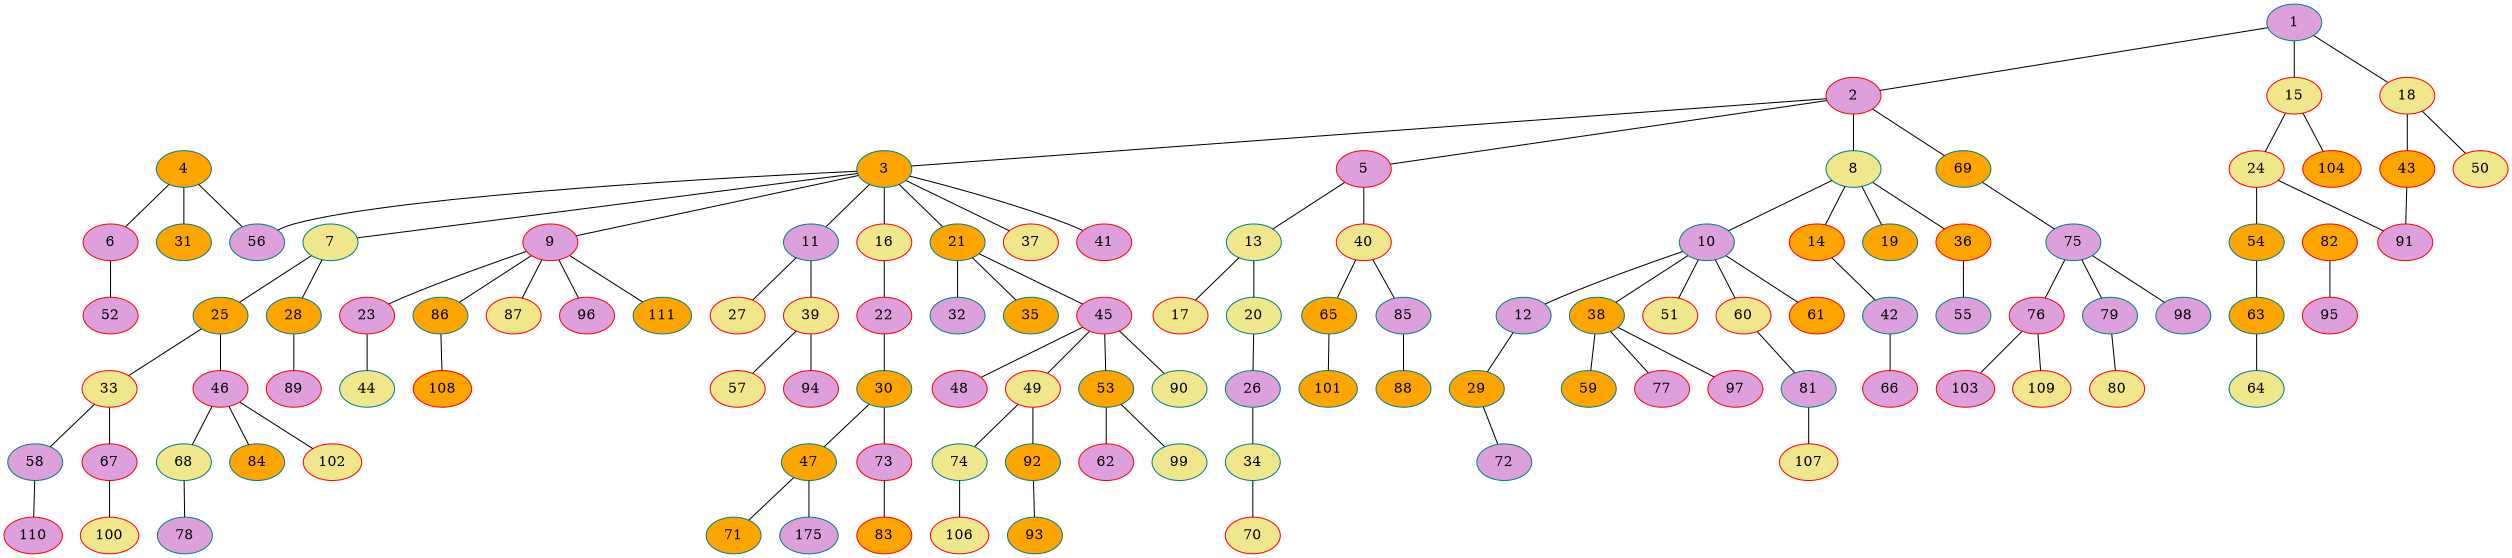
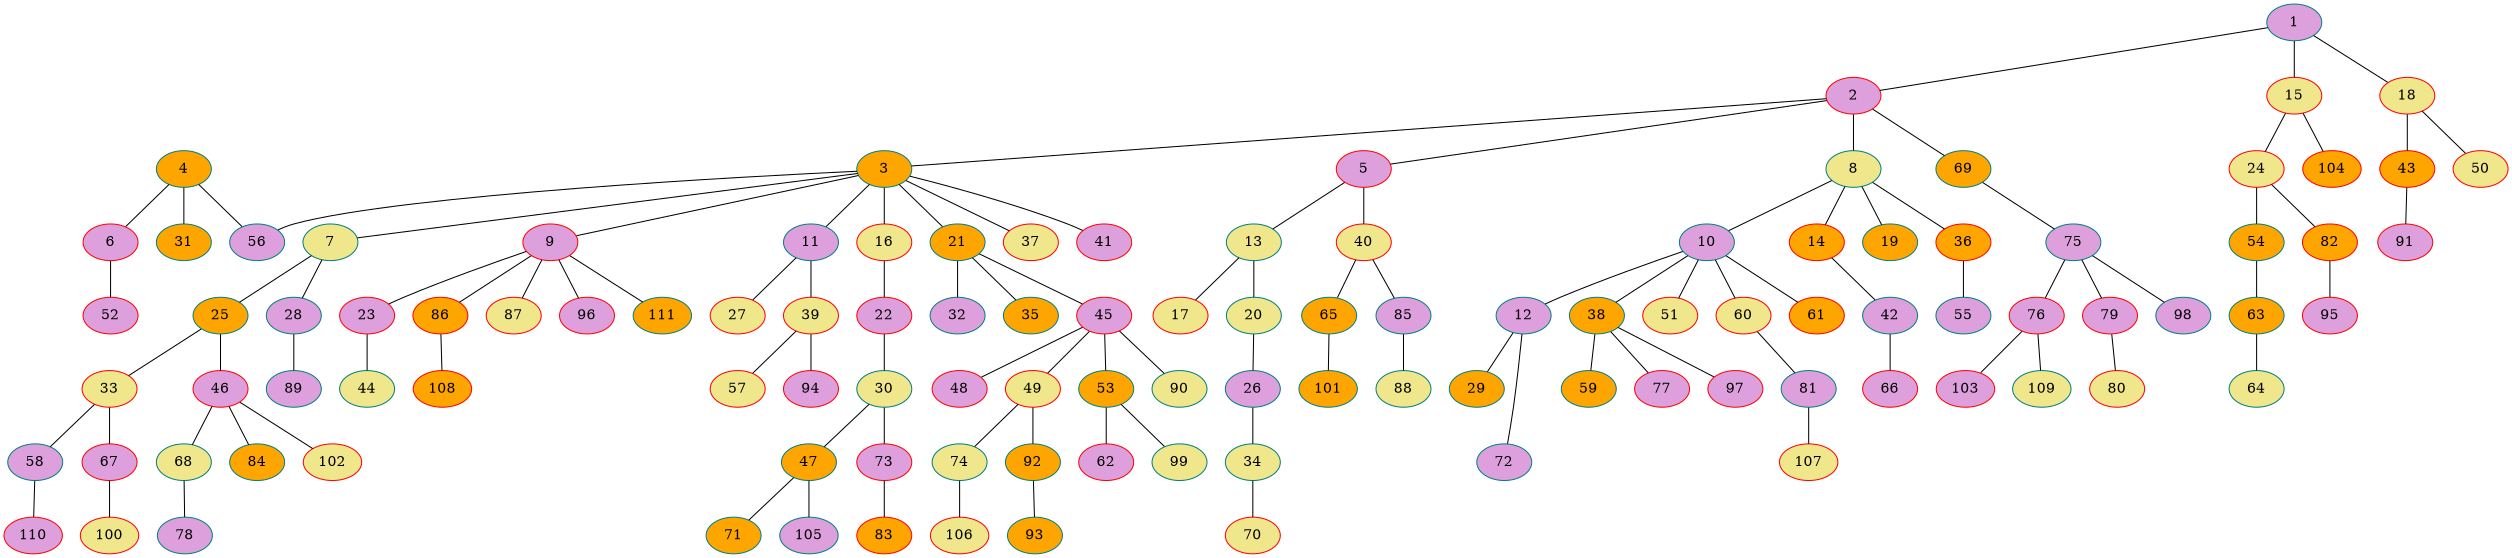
  graph {
    node [color=teal fillcolor=plum style=filled]
    2 [color=red]
    1
    15 [color=red fillcolor=khaki]
    18 [color=red fillcolor=khaki]
    3 [fillcolor=orange]
    5 [color=red]
    8 [fillcolor=khaki]
    69 [fillcolor=orange]
    24 [color=red fillcolor=khaki]
    104 [color=red fillcolor=orange]
    43 [color=red fillcolor=orange]
    50 [color=red fillcolor=khaki]
    7 [fillcolor=khaki]
    9 [color=red]
    11
    16 [color=red fillcolor=khaki]
    21 [fillcolor=orange]
    37 [color=red fillcolor=khaki]
    41 [color=red]
    56
    13 [fillcolor=khaki]
    40 [color=red fillcolor=khaki]
    10
    14 [color=red fillcolor=orange]
    19 [fillcolor=orange]
    36 [color=red fillcolor=orange]
    75
    4 [fillcolor=orange]
    6 [color=red]
    31 [fillcolor=orange]
    25 [fillcolor=orange]
-   28 [fillcolor=orange]
+   28
    23 [color=red]
-   86 [fillcolor=orange]
+   86 [color=red fillcolor=orange]
    87 [color=red fillcolor=khaki]
    96 [color=red]
    111 [fillcolor=orange]
    27 [color=red fillcolor=khaki]
    39 [color=red fillcolor=khaki]
    22 [color=red]
    32
    35 [fillcolor=orange]
    45 [color=red]
    52 [color=red]
    17 [color=red fillcolor=khaki]
    20 [fillcolor=khaki]
    65 [fillcolor=orange]
    85
    33 [color=red fillcolor=khaki]
    46 [color=red]
-   89 [color=red]
+   89
    12
    38 [fillcolor=orange]
    51 [color=red fillcolor=khaki]
    60 [color=red fillcolor=khaki]
    61 [color=red fillcolor=orange]
    42
    55
    44 [fillcolor=khaki]
    108 [color=red fillcolor=orange]
    29 [fillcolor=orange]
    59 [fillcolor=orange]
    77 [color=red]
    97 [color=red]
    81
    57 [color=red fillcolor=khaki]
    94 [color=red]
    72
    26
    101 [fillcolor=orange]
    66 [color=red]
    54 [fillcolor=orange]
    82 [color=red fillcolor=orange]
-   30 [fillcolor=orange]
+   30 [fillcolor=khaki]
    91 [color=red]
    34 [fillcolor=khaki]
    48 [color=red]
    49 [color=red fillcolor=khaki]
    53 [fillcolor=orange]
    90 [fillcolor=khaki]
    47 [fillcolor=orange]
    73 [color=red]
    63 [fillcolor=orange]
    95 [color=red]
    58
    67 [color=red]
    68 [fillcolor=khaki]
    84 [fillcolor=orange]
    102 [color=red fillcolor=khaki]
    70 [color=red fillcolor=khaki]
    71 [fillcolor=orange]
-   105 [label=175]
+   105
    83 [color=red fillcolor=orange]
    110 [color=red]
    100 [color=red fillcolor=khaki]
-   88 [fillcolor=orange]
+   88 [fillcolor=khaki]
    74 [fillcolor=khaki]
    92 [fillcolor=orange]
    62 [color=red]
    99 [fillcolor=khaki]
    78
    106 [color=red fillcolor=khaki]
    93 [fillcolor=orange]
    64 [fillcolor=khaki]
    107 [color=red fillcolor=khaki]
    76 [color=red]
-   79
+   79 [color=red]
    98
    103 [color=red]
-   109 [color=red fillcolor=khaki]
+   109 [fillcolor=khaki]
    80 [color=red fillcolor=khaki]
    2 -- 3
    2 -- 5
    2 -- 8
    2 -- 69
    1 -- 2
    1 -- 15
    1 -- 18
    15 -- 24
    15 -- 104
    18 -- 43
    18 -- 50
    3 -- 7
    3 -- 9
    3 -- 11
    3 -- 16
    3 -- 21
    3 -- 37
    3 -- 41
    3 -- 56
    5 -- 13
    5 -- 40
    8 -- 10
    8 -- 14
    8 -- 19
    8 -- 36
    69 -- 75
    24 -- 54
-   24 -- 91
+   24 -- 82
    43 -- 91
    7 -- 25
    7 -- 28
    9 -- 23
    9 -- 86
    9 -- 87
    9 -- 96
    9 -- 111
    11 -- 27
    11 -- 39
    16 -- 22
    21 -- 32
    21 -- 35
    21 -- 45
    13 -- 17
    13 -- 20
    40 -- 65
    40 -- 85
    10 -- 12
    10 -- 38
    10 -- 51
    10 -- 60
    10 -- 61
    14 -- 42
    36 -- 55
    75 -- 76
    75 -- 79
    75 -- 98
    4 -- 56
    4 -- 6
    4 -- 31
    6 -- 52
    25 -- 33
    25 -- 46
    28 -- 89
    23 -- 44
    86 -- 108
    39 -- 57
    39 -- 94
    22 -- 30
    45 -- 48
    45 -- 49
    45 -- 53
    45 -- 90
    20 -- 26
    65 -- 101
    85 -- 88
    33 -- 58
    33 -- 67
    46 -- 68
    46 -- 84
    46 -- 102
    12 -- 29
    38 -- 59
    38 -- 77
    38 -- 97
    60 -- 81
    42 -- 66
-   29 -- 72
+   12 -- 72
    81 -- 107
    26 -- 34
    54 -- 63
    82 -- 95
    30 -- 47
    30 -- 73
    34 -- 70
    49 -- 74
    49 -- 92
    53 -- 62
    53 -- 99
    47 -- 71
    47 -- 105
    73 -- 83
    63 -- 64
    58 -- 110
    67 -- 100
    68 -- 78
    74 -- 106
    92 -- 93
    76 -- 103
    76 -- 109
    79 -- 80
  }
